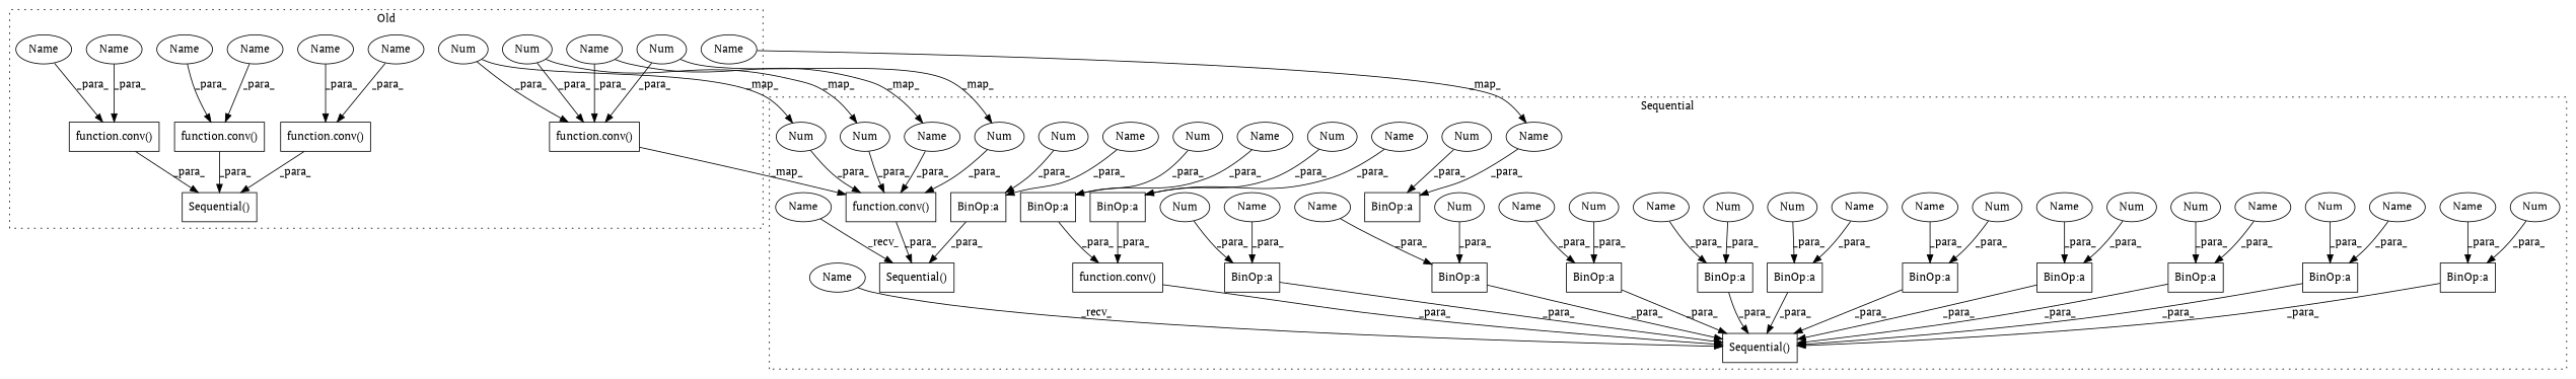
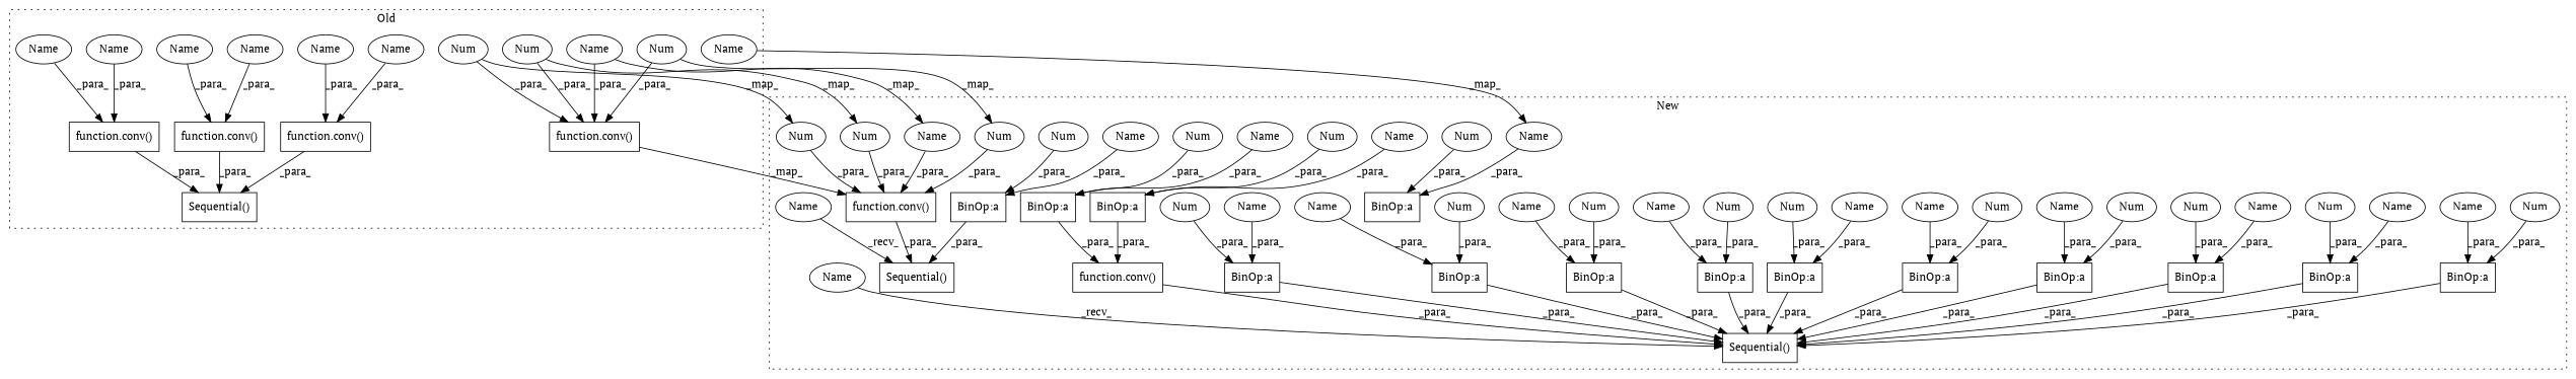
  digraph {
    fontname="PT Serif"
    node [a=87 l=1 s=1224 shape=ellipse fontname="PT Serif"]
    edge [fontname="PT Serif"]
    n1 [a=75 l="5,1" label="function.conv()" s="1043,1052" shape=box]
    n2 [a=75 l="5,1" label="function.conv()" s="1019,1028" shape=box]
    n3 [a=75 l="27,11" label="Sequential()" s="968,1173" shape=box]
    n4 [a=75 l="5,1" label="function.conv()" s="915,941" shape=box]
    n5 [a=76 label=Num s=934]
    n6 [a=76 label=Num s=937]
    n7 [a=76 label=Num s=940]
    n8 [a=75 l="5,1" label="function.conv()" s="1139,1148" shape=box]
    n9 [label=Name s=1048]
    n10 [label=Name s=1051]
    n11 [label=Name s=1147]
    n12 [label=Name s=931]
    n13 [label=Name s=1027]
    n14 [label=Name s=1024]
    n15 [label=Name s=1144]
    n16 [label=Name]
    n17 [a=75 l="27,15" label="Sequential()" s="915,1004" shape=box]
    n18 [a=82 label="BinOp:a" s=992 shape=box]
    n19 [a=75 l="5,1" label="function.conv()" s="942,968" shape=box]
    n20 [a=82 label="BinOp:a" s=1162 shape=box]
    n21 [a=75 l="27,11" label="Sequential()" s="1045,1226" shape=box]
    n22 [a=82 label="BinOp:a" s=1111 shape=box]
    n23 [a=82 label="BinOp:a" s=1287 shape=box]
    n24 [a=82 label="BinOp:a" s=1106 shape=box]
    n25 [a=82 label="BinOp:a" s=1190 shape=box]
    n26 [a=82 label="BinOp:a" s=1167 shape=box]
    n27 [a=82 label="BinOp:a" s=1139 shape=box]
    n28 [a=82 label="BinOp:a" s=1134 shape=box]
    n29 [a=82 label="BinOp:a" s=1083 shape=box]
    n30 [a=82 label="BinOp:a" s=1195 shape=box]
    n31 [a=82 label="BinOp:a" s=1223 shape=box]
    n32 [a=82 label="BinOp:a" s=1078 shape=box]
    n33 [a=82 label="BinOp:a" s=1218 shape=box]
    n34 [a=76 label=Num s=961]
    n35 [a=76 label=Num s=967]
    n36 [a=76 label=Num s=964]
    n37 [a=76 label=Num s=1194]
    n38 [a=76 label=Num s=1286]
    n39 [a=76 label=Num s=991]
    n40 [a=76 label=Num s=1110]
    n41 [a=76 label=Num s=1082]
    n42 [a=76 label=Num s=1077]
    n43 [a=76 label=Num s=1138]
    n44 [a=76 label=Num s=1166]
    n45 [a=76 label=Num s=1161]
    n46 [a=76 label=Num s=1217]
    n47 [a=76 label=Num s=1133]
    n48 [a=76 label=Num s=1222]
    n49 [a=76 label=Num s=1105]
    n50 [a=76 label=Num s=1189]
    n51 [a=75 l="5,1" label="function.conv()" s="1184,1197" shape=box]
    n52 [label=Name s=1163]
    n53 [label=Name s=1084]
    n54 [label=Name s=1219]
    n55 [label=Name s=1079]
    n56 [label=Name s=1140]
    n57 [label=Name s=1135]
    n58 [label=Name s=1107]
    n59 [label=Name s=1191]
    n60 [label=Name]
    n61 [label=Name s=1168]
    n62 [label=Name s=993]
    n63 [label=Name s=1196]
    n64 [label=Name s=1288]
    n65 [label=Name s=958]
    n66 [label=Name s=1112]
    n67 [l=2 label=Name s=915]
    n68 [l=2 label=Name s=1045]
    subgraph cluster_1 {
      label=Old
      style=dotted
      n1
      n2
      n3
      n4
      n5
      n6
      n7
      n8
      n9
      n10
      n11
      n12
      n13
      n14
      n15
      n16
    }
    subgraph cluster_2 {
-     label=Sequential
+     label=New
      style=dotted
      n17
      n18
      n19
      n20
      n21
      n22
      n23
      n24
      n25
      n26
      n27
      n28
      n29
      n30
      n31
      n32
      n33
      n34
      n35
      n36
      n37
      n38
      n39
      n40
      n41
      n42
      n43
      n44
      n45
      n46
      n47
      n48
      n49
      n50
      n51
      n52
      n53
      n54
      n55
      n56
      n57
      n58
      n59
      n60
      n61
      n62
      n63
      n64
      n65
      n66
      n67
      n68
    }
    n1 -> n3 [label=_para_]
    n2 -> n3 [label=_para_]
    n4 -> n19 [label=_map_]
    n5 -> n4 [label=_para_]
    n5 -> n34 [label=_map_]
    n6 -> n4 [label=_para_]
    n6 -> n35 [label=_map_]
    n7 -> n4 [label=_para_]
    n7 -> n36 [label=_map_]
    n8 -> n3 [label=_para_]
    n9 -> n1 [label=_para_]
    n10 -> n1 [label=_para_]
    n11 -> n8 [label=_para_]
    n12 -> n4 [label=_para_]
    n12 -> n65 [label=_map_]
    n13 -> n2 [label=_para_]
    n14 -> n2 [label=_para_]
    n15 -> n8 [label=_para_]
    n16 -> n64 [label=_map_]
    n18 -> n17 [label=_para_]
    n19 -> n17 [label=_para_]
    n20 -> n21 [label=_para_]
    n22 -> n21 [label=_para_]
    n24 -> n21 [label=_para_]
    n25 -> n51 [label=_para_]
    n26 -> n21 [label=_para_]
    n27 -> n21 [label=_para_]
    n28 -> n21 [label=_para_]
    n29 -> n21 [label=_para_]
    n30 -> n51 [label=_para_]
    n31 -> n21 [label=_para_]
    n32 -> n21 [label=_para_]
    n33 -> n21 [label=_para_]
    n34 -> n19 [label=_para_]
    n35 -> n19 [label=_para_]
    n36 -> n19 [label=_para_]
    n37 -> n30 [label=_para_]
    n38 -> n23 [label=_para_]
    n39 -> n18 [label=_para_]
    n40 -> n22 [label=_para_]
    n41 -> n29 [label=_para_]
    n42 -> n32 [label=_para_]
    n43 -> n27 [label=_para_]
    n44 -> n26 [label=_para_]
    n45 -> n20 [label=_para_]
    n46 -> n33 [label=_para_]
    n47 -> n28 [label=_para_]
    n48 -> n31 [label=_para_]
    n49 -> n24 [label=_para_]
    n50 -> n25 [label=_para_]
    n51 -> n21 [label=_para_]
    n52 -> n20 [label=_para_]
    n53 -> n29 [label=_para_]
    n54 -> n33 [label=_para_]
    n55 -> n32 [label=_para_]
    n56 -> n27 [label=_para_]
    n57 -> n28 [label=_para_]
    n58 -> n24 [label=_para_]
    n59 -> n25 [label=_para_]
    n60 -> n31 [label=_para_]
    n61 -> n26 [label=_para_]
    n62 -> n18 [label=_para_]
    n63 -> n30 [label=_para_]
    n64 -> n23 [label=_para_]
    n65 -> n19 [label=_para_]
    n66 -> n22 [label=_para_]
    n67 -> n17 [label=_recv_]
    n68 -> n21 [label=_recv_]
  }
